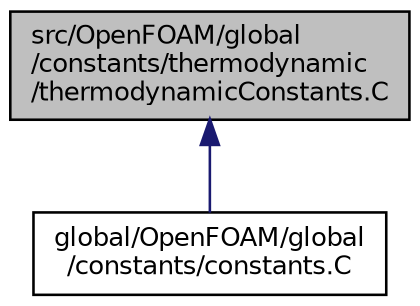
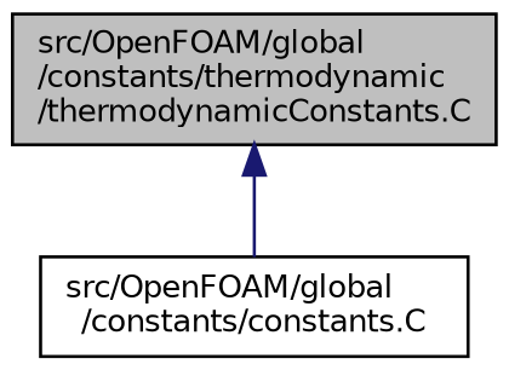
  digraph {
    node [color=black fontname=Helvetica fontsize=10 shape=record]
    n1 [fillcolor=grey75 fontcolor=black height=0.2 label="src/OpenFOAM/global\l/constants/thermodynamic\l/thermodynamicConstants.C" style=filled width=0.4]
-   n2 [height=0.2 label="global/OpenFOAM/global\l/constants/constants.C" width=0.4]
+   n2 [height=0.2 label="src/OpenFOAM/global\l/constants/constants.C" width=0.4]
    n1 -> n2 [color=midnightblue dir=back fontname=Helvetica fontsize=10 labelfontname=Helvetica labelfontsize=10 style=solid]
  }
